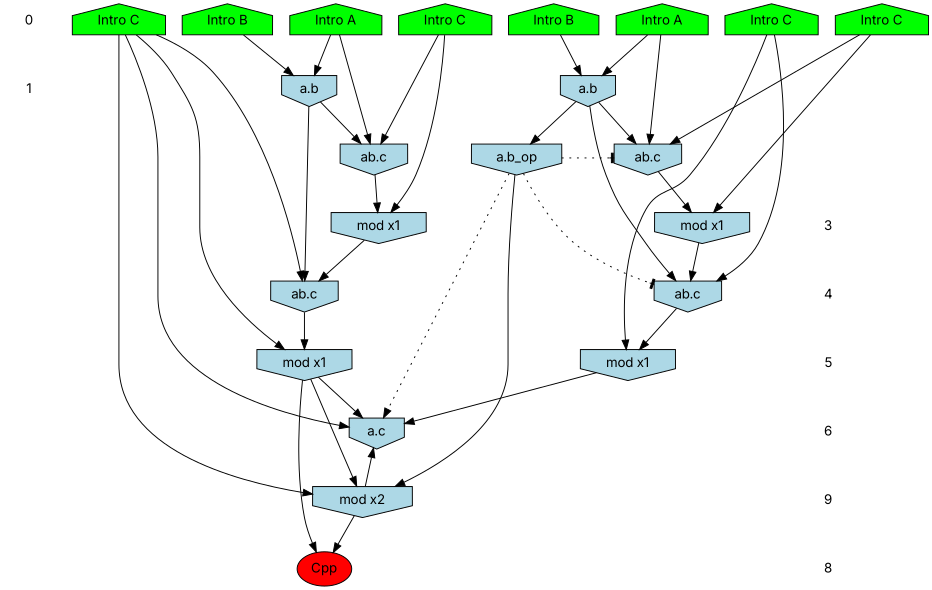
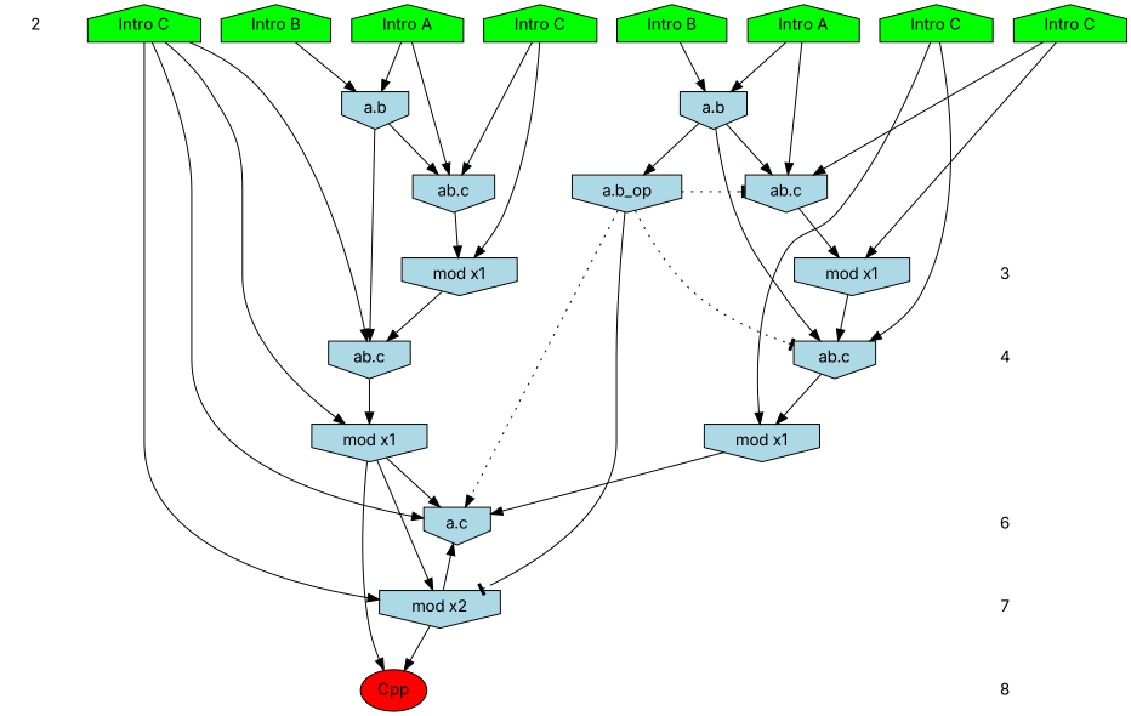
  digraph {
    fontname=Inter
    ranksep=.5
    node [fontname=Inter shape=invhouse fillcolor=lightblue style=filled]
    edge [fontname=Inter]
-   0 [shape=plaintext fillcolor="" style=""]
+   0 [shape=plaintext label=2 fillcolor="" style=""]
    n2 [fillcolor=green label="Intro B" shape=house]
    n3 [fillcolor=green label="Intro A" shape=house]
    n4 [fillcolor=green label="Intro B" shape=house]
    n5 [fillcolor=green label="Intro A" shape=house]
    n6 [fillcolor=green label="Intro C" shape=house]
    n7 [fillcolor=green label="Intro C" shape=house]
    n8 [fillcolor=green label="Intro C" shape=house]
    n9 [fillcolor=green label="Intro C" shape=house]
-   1 [shape=plaintext fillcolor="" style=""]
    n11 [label="a.b"]
    n12 [label="a.b"]
    n13 [label="ab.c"]
    n14 [label="ab.c"]
    n15 [label="a.b_op"]
    3 [shape=plaintext fillcolor="" style=""]
    n17 [label="mod x1"]
    n18 [label="mod x1"]
    4 [shape=plaintext fillcolor="" style=""]
    n20 [label="ab.c"]
    n21 [label="ab.c"]
-   5 [shape=plaintext fillcolor="" style=""]
    n23 [label="mod x1"]
    n24 [label="mod x1"]
    6 [shape=plaintext fillcolor="" style=""]
    n26 [label="a.c"]
-   7 [shape=plaintext label=9 fillcolor="" style=""]
+   7 [shape=plaintext fillcolor="" style=""]
    n28 [label="mod x2"]
    8 [shape=plaintext fillcolor="" style=""]
    n30 [fillcolor=red label=Cpp shape=""]
    subgraph sub_1 {
      rank=same
      0
      n2
      n3
      n4
      n5
      n6
      n7
      n8
      n9
    }
    subgraph sub_2 {
      rank=same
-     1
      n11
      n12
    }
    subgraph sub_3 {
      rank=same
      n13
      n14
      n15
    }
    subgraph sub_4 {
      rank=same
      3
      n17
      n18
    }
    subgraph sub_5 {
      rank=same
      4
      n20
      n21
    }
    subgraph sub_6 {
      rank=same
-     5
      n23
      n24
    }
    subgraph sub_7 {
      rank=same
      6
      n26
    }
    subgraph sub_8 {
      rank=same
      7
      n28
    }
    subgraph sub_9 {
      rank=same
      8
      n30
    }
-   0 -> 1 [style=invis]
    n2 -> n12
    n3 -> n11
    n3 -> n13
    n4 -> n11
    n5 -> n12
    n5 -> n14
    n6 -> n21
    n6 -> n24
    n7 -> n13
    n7 -> n17
    n8 -> n14
    n8 -> n18
    n9 -> n20
    n9 -> n23
    n9 -> n26
    n9 -> n28
    n11 -> n13
    n11 -> n20
    n12 -> n14
    n12 -> n15
    n12 -> n21
    n13 -> n17
    n14 -> n18
    n15 -> n14 [arrowhead=tee style=dotted]
    n15 -> n21 [arrowhead=tee style=dotted]
    n15 -> n26 [style=dotted]
-   n15 -> n28
+   n15 -> n28 [arrowhead=tee]
    3 -> 4 [style=invis]
    n17 -> n20
    n18 -> n21
-   4 -> 5 [style=invis]
    n20 -> n23
    n21 -> n24
-   5 -> 6 [style=invis]
    n23 -> n26
    n23 -> n28
    n23 -> n30
    n24 -> n26
    6 -> 7 [style=invis]
    7 -> 8 [style=invis]
    n28 -> n26
    n28 -> n30
  }
